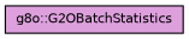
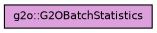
  digraph {
    rankdir=LR
-   n1 [color=black fillcolor=plum fontname=Helvetica fontsize=10 height=0.2 label="g8o::G2OBatchStatistics" shape=record style=filled width=0.4]
+   n1 [color=black fillcolor=plum fontname=Helvetica fontsize=10 height=0.2 label="g2o::G2OBatchStatistics" shape=record style=filled width=0.4]
  }
